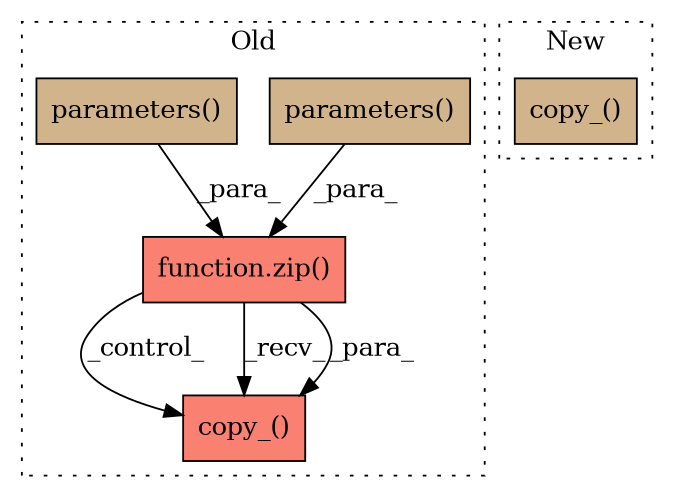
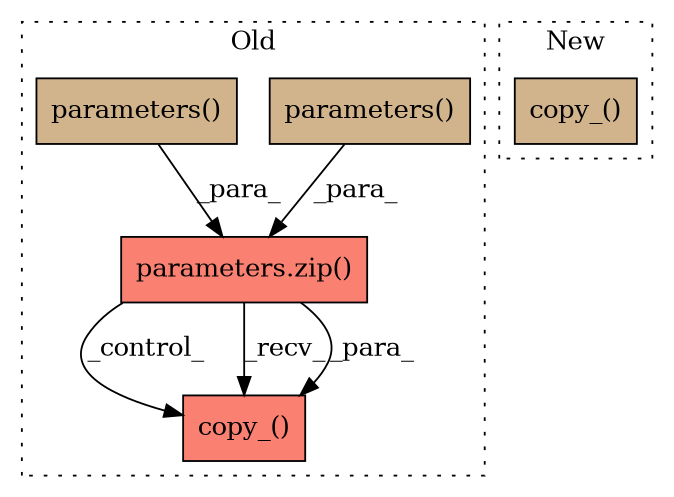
  digraph {
    node [a=75 l=24 shape=box style=filled fillcolor=tan]
    n1 [label="parameters()" s=2047]
-   n2 [l="4,1" label="function.zip()" s="2043,2097" fillcolor=salmon]
+   n2 [l="4,1" label="parameters.zip()" s="2043,2097" fillcolor=salmon]
    n3 [label="parameters()" s=2073]
    n4 [l="12,1" label="copy_()" s="2116,2148" fillcolor=salmon]
    n5 [l="33,1" label="copy_()" s="2103,2211"]
    subgraph cluster_1 {
      label=Old
      style=dotted
      n1
      n2
      n3
      n4
    }
    subgraph cluster_2 {
      label=New
      style=dotted
      n5
    }
    n1 -> n2 [label=_para_]
    n2 -> n4 [label=_control_]
    n2 -> n4 [label=_recv_]
    n2 -> n4 [label=_para_]
    n3 -> n2 [label=_para_]
  }
